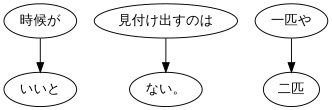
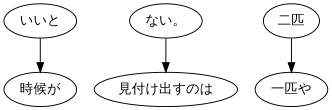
  digraph {
    fontname="Liberation Sans"
    node [fontname="Liberation Sans"]
    edge [fontname="Liberation Sans"]
    n1 [label="時候が"]
    n2 [label="いいと"]
    n3 [label="見付け出すのは"]
    n4 [label="ない。"]
    n5 [label="一匹や"]
    n6 [label="二匹"]
-   n1 -> n2
-   n3 -> n4
-   n5 -> n6
+   n2 -> n1
+   n4 -> n3
+   n6 -> n5
  }
